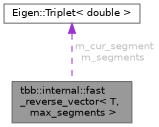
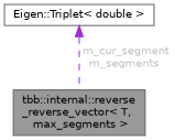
  digraph {
    node [color=gray40 fontname=Helvetica fontsize=10 shape=box style=filled]
-   n1 [fillcolor=grey60 fontcolor=black height=0.2 label="tbb::internal::fast\l_reverse_vector\< T,\l max_segments \>" width=0.4]
+   n1 [fillcolor=grey60 fontcolor=black height=0.2 label="tbb::internal::reverse\l_reverse_vector\< T,\l max_segments \>" width=0.4]
    n2 [fillcolor=white height=0.2 label="Eigen::Triplet\< double \>" width=0.4]
    n2 -> n1 [color=darkorchid3 dir=back fontcolor=grey fontname=Helvetica fontsize=10 label=" m_cur_segment\nm_segments" labelfontname=Helvetica labelfontsize=10 style=dashed]
  }
